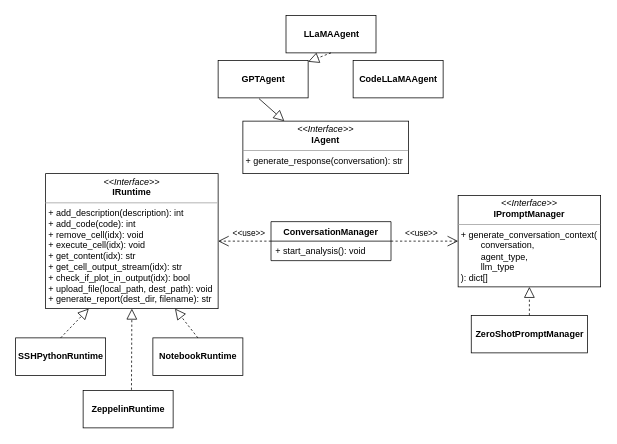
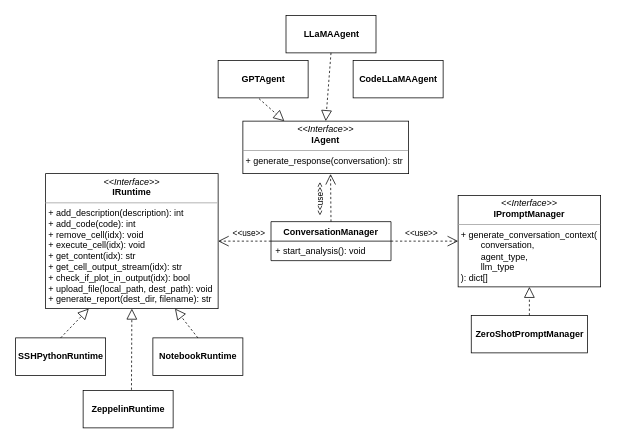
  <mxCell id="0" />
  <mxCell id="1" parent="0" />
  <mxCell id="2" value="&lt;p style=&quot;margin:0px;margin-top:4px;text-align:center;&quot;&gt;&lt;i&gt;&amp;lt;&amp;lt;Interface&amp;gt;&amp;gt;&lt;/i&gt;&lt;br&gt;&lt;b&gt;IRuntime&lt;/b&gt;&lt;/p&gt;&lt;hr size=&quot;1&quot;&gt;&lt;p style=&quot;margin:0px;margin-left:4px;&quot;&gt;+ add_description(description): int&lt;/p&gt;&lt;p style=&quot;margin:0px;margin-left:4px;&quot;&gt;+ add_code(code): int&lt;/p&gt;&lt;p style=&quot;margin:0px;margin-left:4px;&quot;&gt;+ remove_cell(idx): void&lt;/p&gt;&lt;p style=&quot;margin:0px;margin-left:4px;&quot;&gt;+ execute_cell(idx): void&lt;/p&gt;&lt;p style=&quot;margin:0px;margin-left:4px;&quot;&gt;+ get_content(idx): str&lt;/p&gt;&lt;p style=&quot;margin:0px;margin-left:4px;&quot;&gt;+ get_cell_output_stream(idx): str&lt;/p&gt;&lt;p style=&quot;margin:0px;margin-left:4px;&quot;&gt;+ check_if_plot_in_output(idx): bool&lt;/p&gt;&lt;p style=&quot;margin:0px;margin-left:4px;&quot;&gt;+ upload_file(local_path, dest_path): void&lt;/p&gt;&lt;p style=&quot;margin:0px;margin-left:4px;&quot;&gt;+ generate_report(dest_dir, filename): str&lt;/p&gt;" style="verticalAlign=top;align=left;overflow=fill;fontSize=12;fontFamily=Helvetica;html=1;" parent="1" vertex="1"><mxGeometry x="60" y="231" width="230" height="180" as="geometry" /></mxCell>
  <mxCell id="3" value="&lt;p style=&quot;margin:0px;margin-top:4px;text-align:center;&quot;&gt;&lt;i&gt;&amp;lt;&amp;lt;Interface&amp;gt;&amp;gt;&lt;/i&gt;&lt;br&gt;&lt;b&gt;IPromptManager&lt;/b&gt;&lt;/p&gt;&lt;hr size=&quot;1&quot;&gt;&lt;p style=&quot;margin:0px;margin-left:4px;&quot;&gt;+ generate_conversation_context(&lt;/p&gt;&lt;p style=&quot;margin:0px;margin-left:4px;&quot;&gt;&lt;span style=&quot;white-space: pre;&quot;&gt;&#09;&lt;/span&gt;conversation,&lt;br&gt;&lt;/p&gt;&lt;p style=&quot;margin:0px;margin-left:4px;&quot;&gt;&lt;span style=&quot;white-space: pre;&quot;&gt;&#09;&lt;/span&gt;agent_type,&lt;br&gt;&lt;/p&gt;&lt;p style=&quot;margin:0px;margin-left:4px;&quot;&gt;&lt;span style=&quot;white-space: pre;&quot;&gt;&#09;&lt;/span&gt;llm_type&lt;/p&gt;&lt;p style=&quot;margin:0px;margin-left:4px;&quot;&gt;): dict[]&lt;/p&gt;" style="verticalAlign=top;align=left;overflow=fill;fontSize=12;fontFamily=Helvetica;html=1;flipH=1;" parent="1" vertex="1"><mxGeometry x="610" y="260" width="190" height="122" as="geometry" /></mxCell>
  <mxCell id="4" value="&lt;p style=&quot;margin:0px;margin-top:4px;text-align:center;&quot;&gt;&lt;i&gt;&amp;lt;&amp;lt;Interface&amp;gt;&amp;gt;&lt;/i&gt;&lt;br&gt;&lt;b&gt;IAgent&lt;/b&gt;&lt;/p&gt;&lt;hr size=&quot;1&quot;&gt;&lt;p style=&quot;margin:0px;margin-left:4px;&quot;&gt;+ generate_response(&lt;span style=&quot;background-color: initial;&quot;&gt;conversation): str&lt;/span&gt;&lt;/p&gt;" style="verticalAlign=top;align=left;overflow=fill;fontSize=12;fontFamily=Helvetica;html=1;" parent="1" vertex="1"><mxGeometry x="323" y="161" width="221" height="70" as="geometry" /></mxCell>
  <mxCell id="5" value="&lt;b&gt;SSHPythonRuntime&lt;/b&gt;" style="html=1;" parent="1" vertex="1"><mxGeometry y="450" width="120" height="50" as="geometry" x="20" /></mxCell>
  <mxCell id="6" value="&lt;b&gt;NotebookRuntime&lt;/b&gt;" style="html=1;" parent="1" vertex="1"><mxGeometry x="203" y="450" width="120" height="50" as="geometry" /></mxCell>
  <mxCell id="7" value="&lt;b&gt;ZeppelinRuntime&lt;/b&gt;" style="html=1;" parent="1" vertex="1"><mxGeometry x="110" y="520" width="120" height="50" as="geometry" /></mxCell>
  <mxCell id="8" value="ConversationManager" style="swimlane;fontStyle=1;align=center;verticalAlign=top;childLayout=stackLayout;horizontal=1;startSize=26;horizontalStack=0;resizeParent=1;resizeParentMax=0;resizeLast=0;collapsible=1;marginBottom=0;" parent="1" vertex="1"><mxGeometry x="360.5" y="295" width="160" height="52" as="geometry" /></mxCell>
  <mxCell id="9" value="+ start_analysis(): void" style="text;strokeColor=none;fillColor=none;align=left;verticalAlign=top;spacingLeft=4;spacingRight=4;overflow=hidden;rotatable=0;points=[[0,0.5],[1,0.5]];portConstraint=eastwest;" parent="8" vertex="1"><mxGeometry y="26" width="160" height="26" as="geometry" /></mxCell>
  <mxCell id="10" value="&amp;lt;&amp;lt;use&amp;gt;&amp;gt;" style="endArrow=open;endSize=12;dashed=1;html=1;exitX=0;exitY=0.5;exitDx=0;exitDy=0;entryX=1;entryY=0.5;entryDx=0;entryDy=0;" parent="1" source="8" target="2" edge="1"><mxGeometry x="-0.135" y="-11" width="160" relative="1" as="geometry"><mxPoint x="440" y="280" as="sourcePoint" /><mxPoint x="600" y="280" as="targetPoint" /><mxPoint as="offset" /></mxGeometry></mxCell>
  <mxCell id="11" value="&amp;lt;&amp;lt;use&amp;gt;&amp;gt;" style="endArrow=open;endSize=12;dashed=1;html=1;exitX=1;exitY=0.5;exitDx=0;exitDy=0;entryX=0;entryY=0.5;entryDx=0;entryDy=0;" parent="1" source="8" target="3" edge="1"><mxGeometry x="-0.117" y="11" width="160" relative="1" as="geometry"><mxPoint x="370.5" y="331" as="sourcePoint" /><mxPoint x="300" y="331" as="targetPoint" /><mxPoint as="offset" /></mxGeometry></mxCell>
+ <mxCell id="12" value="&amp;lt;&amp;lt;use&amp;gt;&amp;gt;" style="endArrow=open;endSize=12;dashed=1;html=1;exitX=0.5;exitY=0;exitDx=0;exitDy=0;entryX=0.529;entryY=1.007;entryDx=0;entryDy=0;entryPerimeter=0;horizontal=0;" parent="1" source="8" target="4" edge="1"><mxGeometry x="-0.051" y="14" width="160" relative="1" as="geometry"><mxPoint x="530.5" y="331" as="sourcePoint" /><mxPoint x="620" y="331" as="targetPoint" /><mxPoint as="offset" /></mxGeometry></mxCell>
  <mxCell id="13" value="" style="endArrow=block;dashed=1;endFill=0;endSize=12;html=1;exitX=0.5;exitY=0;exitDx=0;exitDy=0;entryX=0.25;entryY=1;entryDx=0;entryDy=0;" parent="1" source="5" target="2" edge="1"><mxGeometry width="160" relative="1" as="geometry"><mxPoint x="120" y="600" as="sourcePoint" /><mxPoint x="280" y="600" as="targetPoint" /></mxGeometry></mxCell>
  <mxCell id="14" value="" style="endArrow=block;dashed=1;endFill=0;endSize=12;html=1;exitX=0.5;exitY=0;exitDx=0;exitDy=0;entryX=0.75;entryY=1;entryDx=0;entryDy=0;" parent="1" source="6" target="2" edge="1"><mxGeometry width="160" relative="1" as="geometry"><mxPoint x="350" y="590" as="sourcePoint" /><mxPoint x="510" y="590" as="targetPoint" /></mxGeometry></mxCell>
  <mxCell id="15" value="" style="endArrow=block;dashed=1;endFill=0;endSize=12;html=1;exitX=0.537;exitY=-0.015;exitDx=0;exitDy=0;exitPerimeter=0;entryX=0.5;entryY=1;entryDx=0;entryDy=0;" parent="1" source="7" target="2" edge="1"><mxGeometry width="160" relative="1" as="geometry"><mxPoint x="270" y="580" as="sourcePoint" /><mxPoint x="430" y="580" as="targetPoint" /></mxGeometry></mxCell>
  <mxCell id="16" value="&lt;b&gt;GPTAgent&lt;/b&gt;" style="html=1;" parent="1" vertex="1"><mxGeometry x="290" y="80" width="120" height="50" as="geometry" /></mxCell>
  <mxCell id="17" value="&lt;b&gt;LLaMAAgent&lt;/b&gt;" style="html=1;" parent="1" vertex="1"><mxGeometry x="380.5" y="20" width="120" height="50" as="geometry" /></mxCell>
  <mxCell id="18" value="&lt;b&gt;CodeLLaMAAgent&lt;/b&gt;" style="html=1;" parent="1" vertex="1"><mxGeometry x="470" y="80" width="120" height="50" as="geometry" /></mxCell>
- <mxCell id="19" value="" style="endArrow=block;dashed=0;endFill=0;endSize=12;html=1;exitX=0.454;exitY=1.02;exitDx=0;exitDy=0;exitPerimeter=0;entryX=0.25;entryY=0;entryDx=0;entryDy=0;" parent="1" source="16" target="4" edge="1"><mxGeometry width="160" relative="1" as="geometry"><mxPoint x="250" y="160" as="sourcePoint" /><mxPoint x="410" y="160" as="targetPoint" /></mxGeometry></mxCell>
- <mxCell id="20" value="" style="endArrow=block;dashed=1;endFill=0;endSize=12;html=1;exitX=0.5;exitY=1;exitDx=0;exitDy=0;" parent="1" source="17" target="16" edge="1"><mxGeometry width="160" relative="1" as="geometry"><mxPoint x="210" y="140" as="sourcePoint" /><mxPoint x="370" y="140" as="targetPoint" /></mxGeometry></mxCell>
+ <mxCell id="19" value="" style="endArrow=block;dashed=1;endFill=0;endSize=12;html=1;exitX=0.454;exitY=1.02;exitDx=0;exitDy=0;exitPerimeter=0;entryX=0.25;entryY=0;entryDx=0;entryDy=0;" parent="1" source="16" target="4" edge="1"><mxGeometry width="160" relative="1" as="geometry"><mxPoint x="250" y="160" as="sourcePoint" /><mxPoint x="410" y="160" as="targetPoint" /></mxGeometry></mxCell>
+ <mxCell id="20" value="" style="endArrow=block;dashed=1;endFill=0;endSize=12;html=1;exitX=0.5;exitY=1;exitDx=0;exitDy=0;entryX=0.5;entryY=0;entryDx=0;entryDy=0;" parent="1" source="17" target="4" edge="1"><mxGeometry width="160" relative="1" as="geometry"><mxPoint x="210" y="140" as="sourcePoint" /><mxPoint x="370" y="140" as="targetPoint" /></mxGeometry></mxCell>
  <mxCell id="21" value="&lt;b&gt;ZeroShotPromptManager&lt;/b&gt;" style="html=1;" parent="1" vertex="1"><mxGeometry x="627.5" y="420" width="155" height="50" as="geometry" /></mxCell>
  <mxCell id="22" value="" style="endArrow=block;dashed=1;endFill=0;endSize=12;html=1;exitX=0.5;exitY=0;exitDx=0;exitDy=0;entryX=0.5;entryY=1;entryDx=0;entryDy=0;" parent="1" source="21" target="3" edge="1"><mxGeometry width="160" relative="1" as="geometry"><mxPoint x="550" y="480" as="sourcePoint" /><mxPoint x="710" y="480" as="targetPoint" /></mxGeometry></mxCell>
